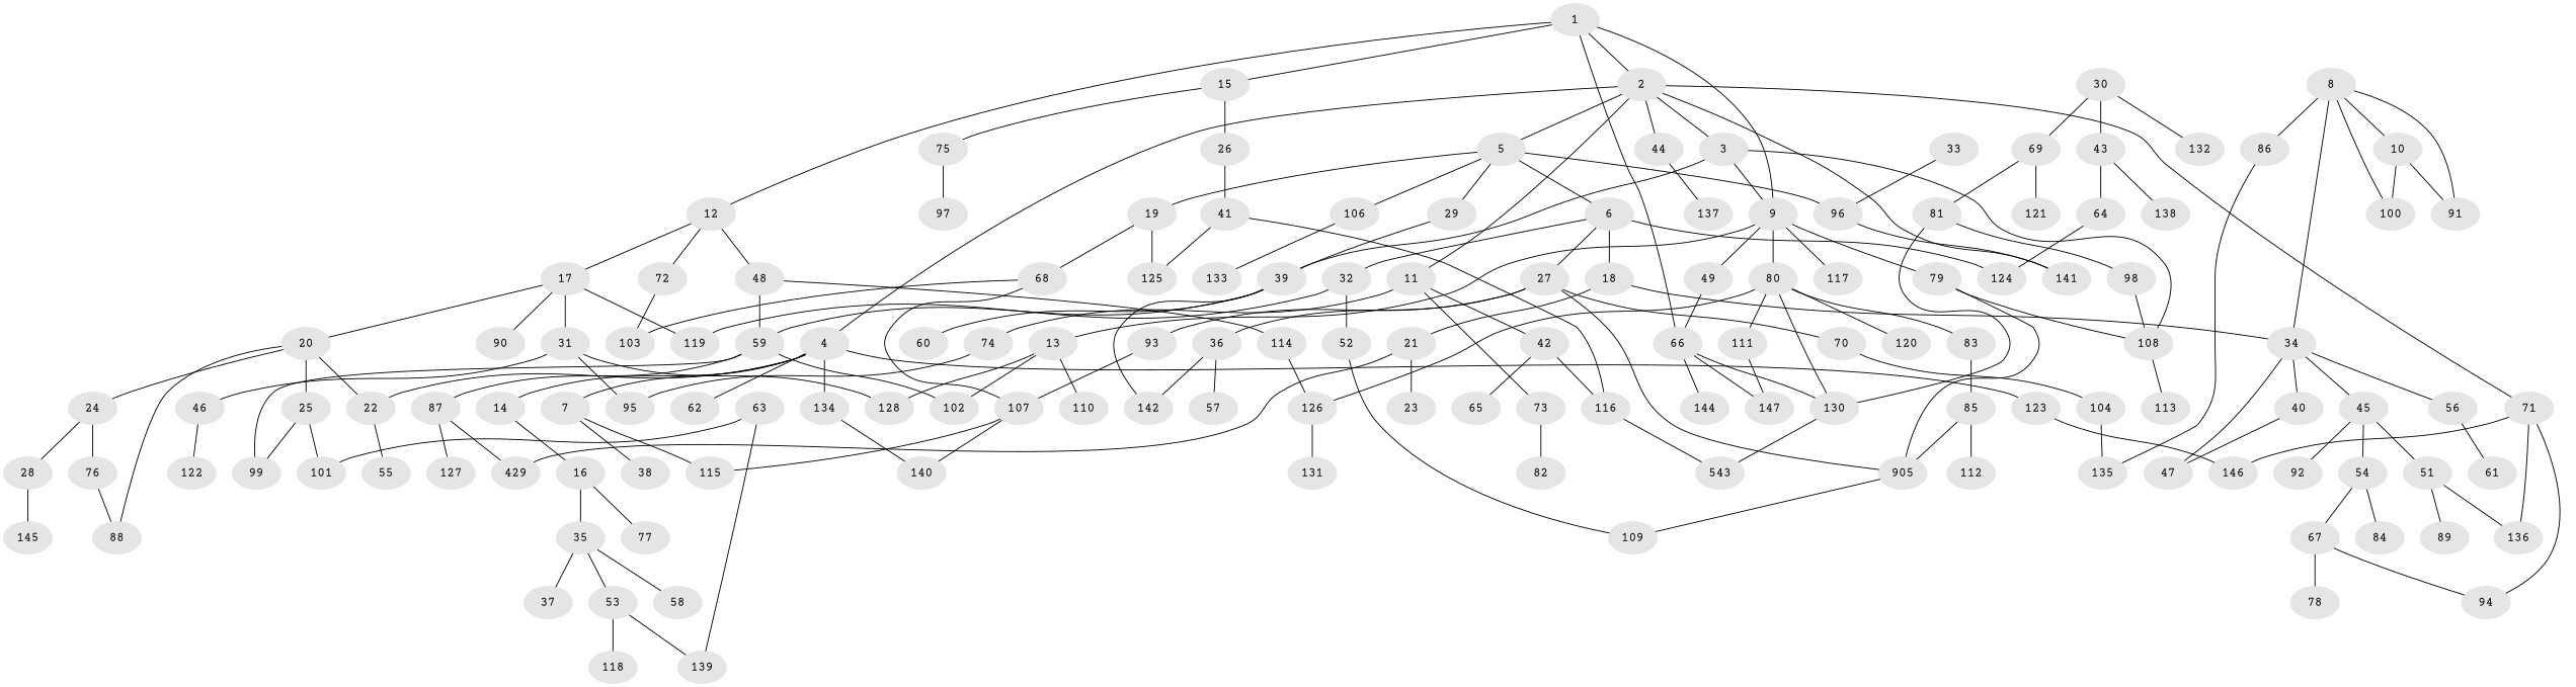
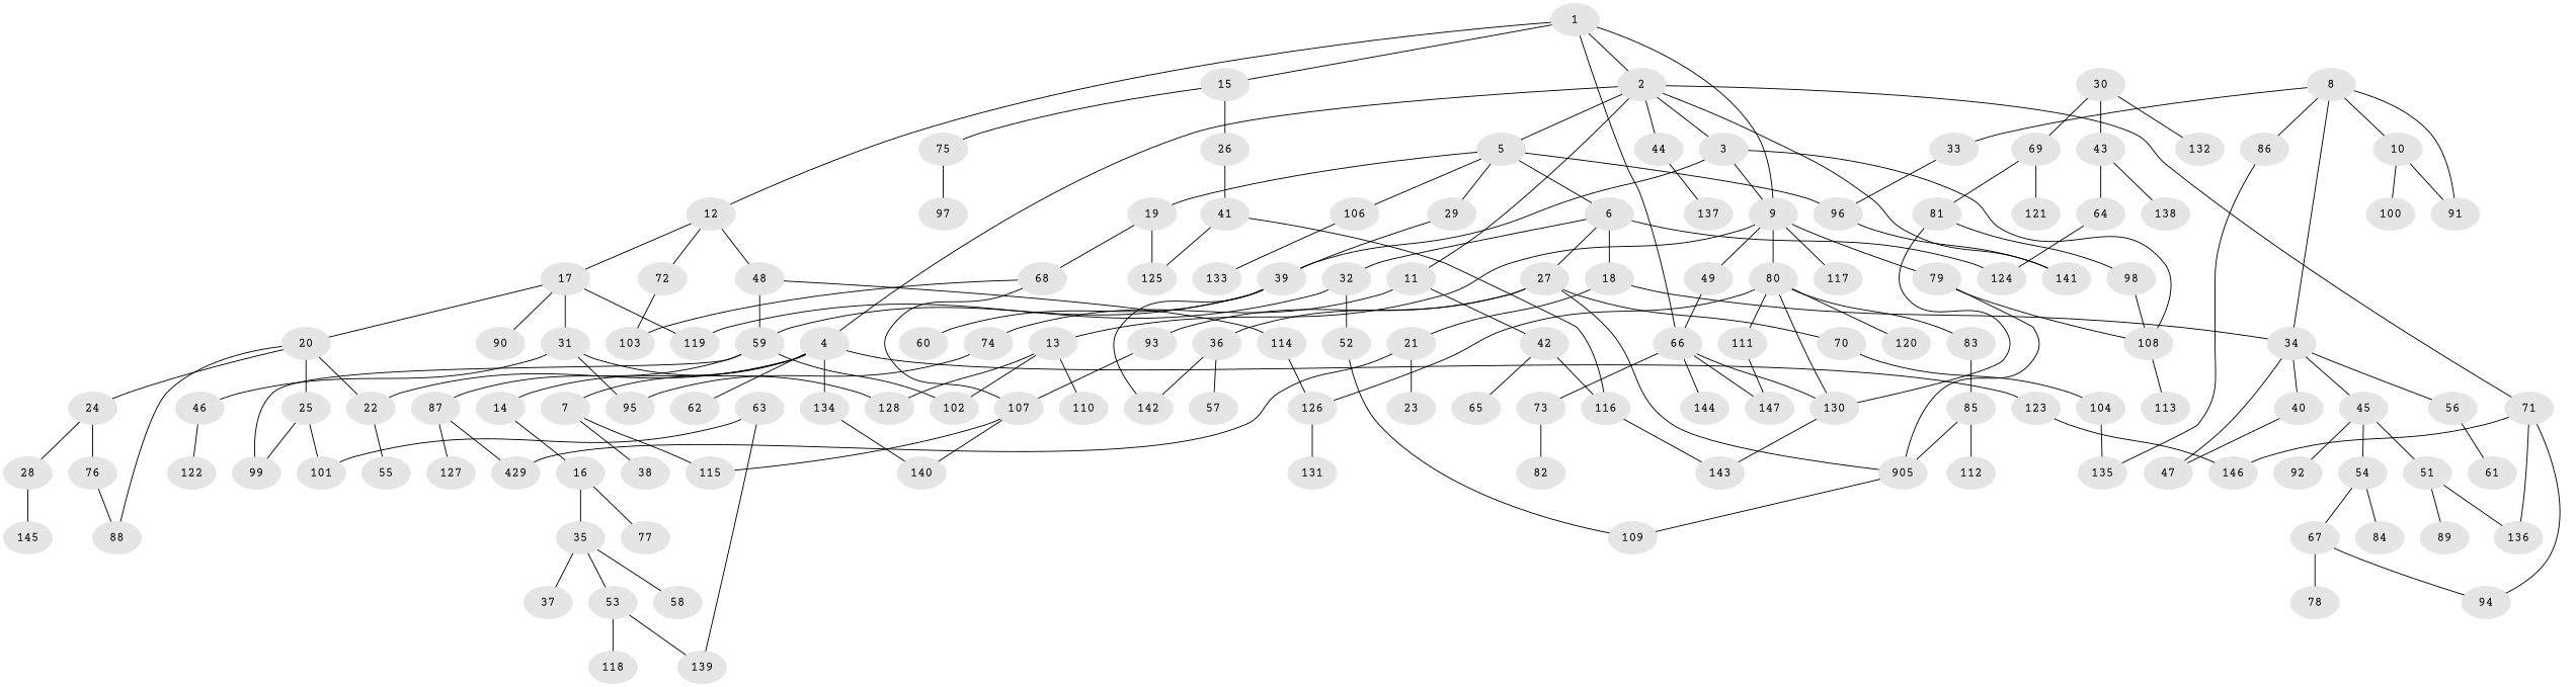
  graph {
    fontname="Courier Prime"
    node [color=gray90 fontname="Courier Prime" style=filled]
    edge [fontname="Courier Prime"]
    1
    2
    9
    12
    15
    66
    3
    4
    5
    11
    44
    71
    141
    13
    49
    79
    80
    117
    17
    48
    72
    26
    75
    130
    144
    147
    39
    108
    7
    14
    22
    62
    123
    134
    6
    19
    29
    96
    106
    42
    73
    74
    137
    136
    94
    146
    142
    59
    60
    113
    38
    115
    16
    55
    140
    18
    27
    32
    124
    68
    125
    133
    8
    10
    33
    34
    86
    91
    21
    36
    70
    93
    n73 [label=905]
    119
    52
    100
    40
    45
    47
    56
    135
    102
    110
    128
    83
    111
    120
    126
    116
    65
    82
    95
    20
    31
    90
    114
    103
    35
    77
    30
    43
    69
    132
    41
    97
    37
    53
    58
    24
    25
    88
    46
    23
    n114 [label=429]
    107
    28
    76
    99
    101
    145
    57
    104
    109
    64
    138
    81
    121
    122
    51
    54
    92
    61
    118
    139
    87
-   143 [label=543]
+   143
    89
    67
    84
    63
    78
    127
    98
    85
    131
    112
    1 -- 2
    1 -- 9
    1 -- 12
    1 -- 15
    1 -- 66
    2 -- 3
    2 -- 4
    2 -- 5
    2 -- 11
    2 -- 44
    2 -- 71
    2 -- 141
    9 -- 13
    9 -- 49
    9 -- 79
    9 -- 80
    9 -- 117
    12 -- 17
    12 -- 48
    12 -- 72
    15 -- 26
    15 -- 75
    66 -- 130
    66 -- 144
    66 -- 147
    3 -- 9
    3 -- 39
    3 -- 108
    4 -- 7
    4 -- 14
    4 -- 22
    4 -- 62
    4 -- 123
    4 -- 134
    5 -- 6
    5 -- 19
    5 -- 29
    5 -- 96
    5 -- 106
    11 -- 42
-   11 -- 73
+   66 -- 73
    11 -- 74
    44 -- 137
    71 -- 136
    71 -- 94
    71 -- 146
    13 -- 102
    13 -- 110
    13 -- 128
    49 -- 66
    79 -- 108
    79 -- n73
    80 -- 130
    80 -- 83
    80 -- 111
    80 -- 120
    80 -- 126
    17 -- 119
    17 -- 20
    17 -- 31
    17 -- 90
    48 -- 59
    48 -- 114
    72 -- 103
    26 -- 41
    75 -- 97
    130 -- 143
    39 -- 142
    39 -- 59
    39 -- 60
    108 -- 113
    7 -- 38
    7 -- 115
    14 -- 16
    22 -- 55
    123 -- 146
    134 -- 140
    6 -- 18
    6 -- 27
    6 -- 32
    6 -- 124
    19 -- 68
    19 -- 125
    29 -- 39
    96 -- 141
    106 -- 133
    42 -- 116
    42 -- 65
    73 -- 82
    74 -- 95
    59 -- 102
    59 -- 99
    59 -- 87
    16 -- 35
    16 -- 77
    18 -- 34
    18 -- 21
    27 -- 36
    27 -- 70
    27 -- 93
    27 -- n73
    32 -- 119
    32 -- 52
    68 -- 103
    68 -- 107
    8 -- 10
-   8 -- 100
+   8 -- 33
    8 -- 34
    8 -- 86
    8 -- 91
    10 -- 91
    10 -- 100
    33 -- 96
    34 -- 40
    34 -- 45
    34 -- 47
    34 -- 56
    86 -- 135
    21 -- 23
    21 -- n114
    36 -- 142
    36 -- 57
    70 -- 104
    93 -- 107
    n73 -- 109
    52 -- 109
    40 -- 47
    45 -- 51
    45 -- 54
    45 -- 92
    56 -- 61
    83 -- 85
    111 -- 147
    126 -- 131
    116 -- 143
    20 -- 22
    20 -- 24
    20 -- 25
    20 -- 88
    31 -- 128
    31 -- 95
    31 -- 46
    114 -- 126
    35 -- 37
    35 -- 53
    35 -- 58
    30 -- 43
    30 -- 69
    30 -- 132
    43 -- 64
    43 -- 138
    69 -- 81
    69 -- 121
    41 -- 125
    41 -- 116
    53 -- 118
    53 -- 139
    24 -- 28
    24 -- 76
    25 -- 99
    25 -- 101
    46 -- 122
    107 -- 115
    107 -- 140
    28 -- 145
    76 -- 88
    104 -- 135
    64 -- 124
    81 -- 130
    81 -- 98
    51 -- 136
    51 -- 89
    54 -- 67
    54 -- 84
    87 -- n114
    87 -- 127
    67 -- 94
    67 -- 78
    63 -- 101
    63 -- 139
    98 -- 108
    85 -- n73
    85 -- 112
  }
